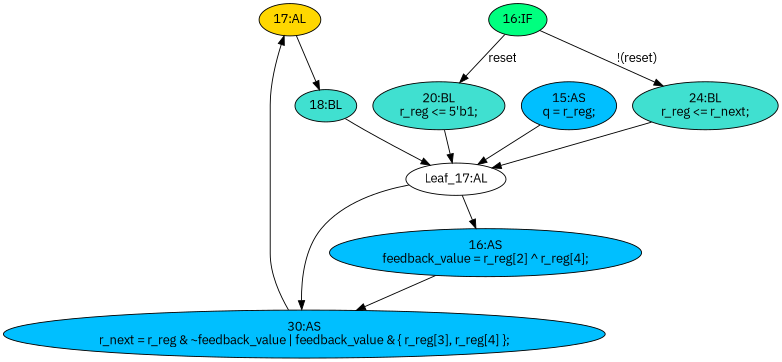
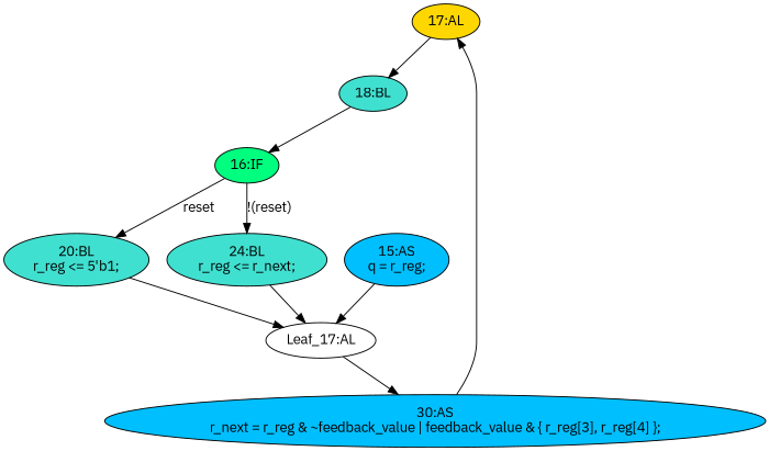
  strict digraph {
    fontname="IBM Plex Sans"
    node [fillcolor=turquoise fontname="IBM Plex Sans" statements="[]" style=filled typ=Block]
    edge [fontname="IBM Plex Sans"]
    n1 [ast="<pyverilog.vparser.ast.Always object at 0x7fe562472150>" clk_sens=True fillcolor=gold label="17:AL" sens="['clk']" typ=Always use_var="['reset', 'r_next']"]
    n2 [ast="<pyverilog.vparser.ast.Block object at 0x7fe562472550>" label="18:BL"]
    n3 [ast="<pyverilog.vparser.ast.IfStatement object at 0x7fe56247d6d0>" fillcolor=springgreen label="16:IF" typ=IfStatement]
    n4 [ast="<pyverilog.vparser.ast.Block object at 0x7fe5621cebd0>" label="20:BL\nr_reg <= 5'b1;" statements="[<pyverilog.vparser.ast.NonblockingSubstitution object at 0x7fe56247d610>]"]
    n5 [ast="<pyverilog.vparser.ast.Block object at 0x7fe562467750>" label="24:BL\nr_reg <= r_next;" statements="[<pyverilog.vparser.ast.NonblockingSubstitution object at 0x7fe562467850>]"]
    n6 [def_var="['r_reg']" label="Leaf_17:AL" fillcolor="" statements="" style="" typ=""]
-   n7 [ast="<pyverilog.vparser.ast.Assign object at 0x7fe5621cee90>" def_var="['feedback_value']" fillcolor=deepskyblue label="16:AS\nfeedback_value = r_reg[2] ^ r_reg[4];" typ=Assign use_var="['r_reg', 'r_reg']"]
    n8 [ast="<pyverilog.vparser.ast.Assign object at 0x7fe563cff450>" def_var="['r_next']" fillcolor=deepskyblue label="30:AS\nr_next = r_reg & ~feedback_value | feedback_value & { r_reg[3], r_reg[4] };" typ=Assign use_var="['r_reg', 'feedback_value', 'feedback_value', 'r_reg', 'r_reg']"]
    n9 [ast="<pyverilog.vparser.ast.Assign object at 0x7fe5621d6750>" def_var="['q']" fillcolor=deepskyblue label="15:AS\nq = r_reg;" typ=Assign use_var="['r_reg']"]
    n1 -> n2 [cond="[]" lineno=None]
-   n2 -> n6 [cond="[]" lineno=None]
+   n2 -> n3 [cond="[]" lineno=None]
    n3 -> n4 [cond="['reset']" label=reset lineno=19]
    n3 -> n5 [cond="['reset']" label="!(reset)" lineno=19]
    n4 -> n6 [cond="[]" lineno=None]
    n5 -> n6 [cond="[]" lineno=None]
-   n6 -> n7
    n6 -> n8
-   n7 -> n8
    n8 -> n1
    n9 -> n6
  }
